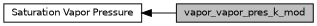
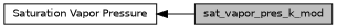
  digraph {
    rankdir=LR
    node [color=black fontname=Helvetica fontsize=10 shape=box style=filled]
-   n1 [fillcolor=grey75 fontcolor=black height=0.2 label=vapor_vapor_pres_k_mod width=0.4]
+   n1 [fillcolor=grey75 fontcolor=black height=0.2 label=sat_vapor_pres_k_mod width=0.4]
    n2 [fillcolor=white height=0.2 label="Saturation Vapor Pressure" width=0.4]
    n2 -> n1 [dir=back fontname=Helvetica fontsize=10 labelfontname=Helvetica labelfontsize=10 shape=plaintext style=solid]
  }
